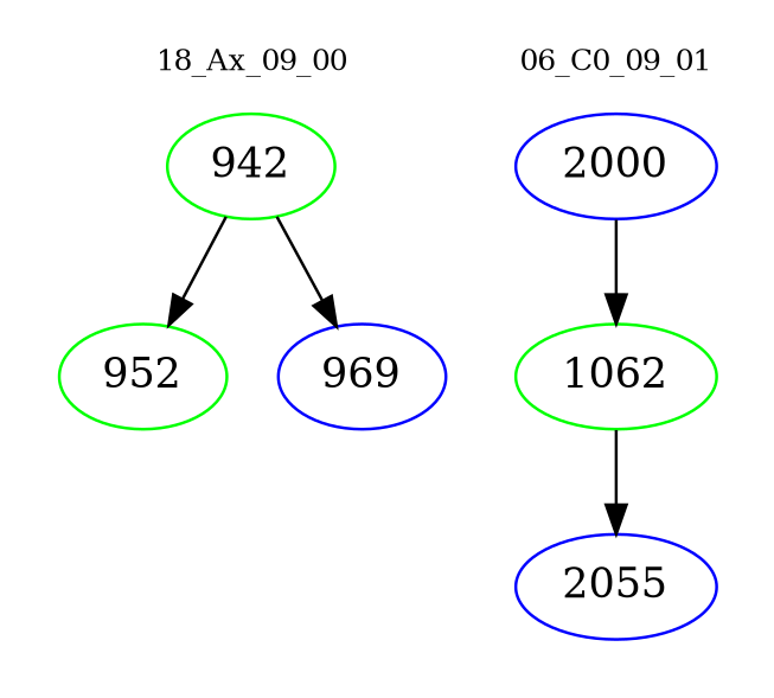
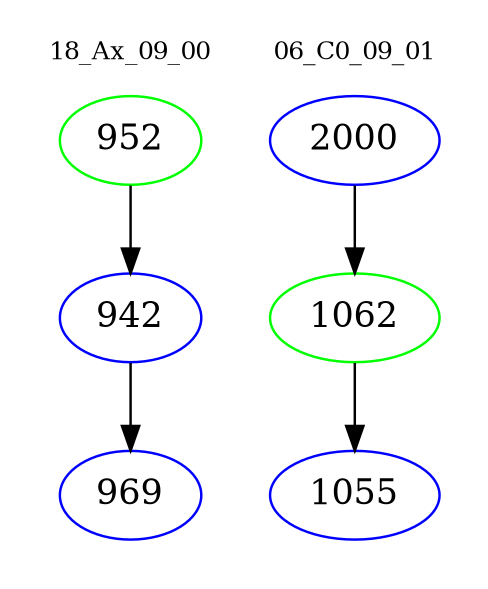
  digraph {
    node [color=green]
    edge [color=black]
    n1 [label=952]
-   n2 [label=942]
+   n2 [color=blue label=942]
    n3 [color=blue label=969]
    n4 [color=blue label=2000]
    n5 [label=1062]
-   n6 [color=blue label=2055]
+   n6 [color=blue label=1055]
    subgraph cluster_1 {
      color=white
      fontsize=10
      label="18_Ax_09_00"
      n1
      n2
      n3
    }
    subgraph cluster_2 {
      color=white
      fontsize=10
      label="06_C0_09_01"
      n4
      n5
      n6
    }
-   n2 -> n1
+   n1 -> n2
    n2 -> n3
    n4 -> n5
    n5 -> n6
  }
